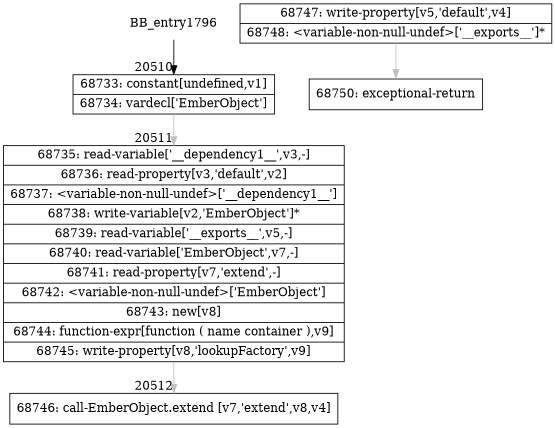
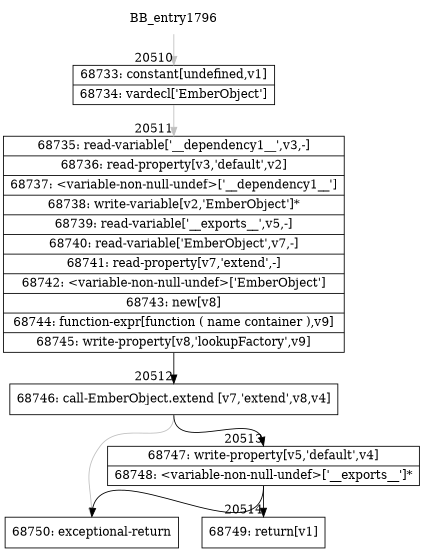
  digraph {
    rankdir=TD
    node [shape=record]
    edge [headport=n tailport=s]
    n1 [label=BB_entry1796 shape=none]
    n2 [label="{68733: constant[undefined,v1]|68734: vardecl['EmberObject']}"]
    n3 [label="{68735: read-variable['__dependency1__',v3,-]|68736: read-property[v3,'default',v2]|68737: \<variable-non-null-undef\>['__dependency1__']|68738: write-variable[v2,'EmberObject']*|68739: read-variable['__exports__',v5,-]|68740: read-variable['EmberObject',v7,-]|68741: read-property[v7,'extend',-]|68742: \<variable-non-null-undef\>['EmberObject']|68743: new[v8]|68744: function-expr[function ( name container ),v9]|68745: write-property[v8,'lookupFactory',v9]}"]
    n4 [label="{68746: call-EmberObject.extend [v7,'extend',v8,v4]}"]
    n5 [label="{68750: exceptional-return}"]
    n6 [label="{68747: write-property[v5,'default',v4]|68748: \<variable-non-null-undef\>['__exports__']*}"]
-   n1 -> n2 [headlabel="    20510"]
+   n7 [label="{68749: return[v1]}"]
+   n1 -> n2 [headlabel="    20510" color=gray]
    n2 -> n3 [color=gray headlabel="      20511"]
-   n3 -> n4 [headlabel="      20512" color=gray]
-   n6 -> n5 [color=gray]
+   n3 -> n4 [headlabel="      20512"]
+   n4 -> n5 [color=gray]
+   n4 -> n6 [headlabel="      20513"]
+   n6 -> n5 [color=black]
+   n6 -> n7 [headlabel="      20514"]
  }
